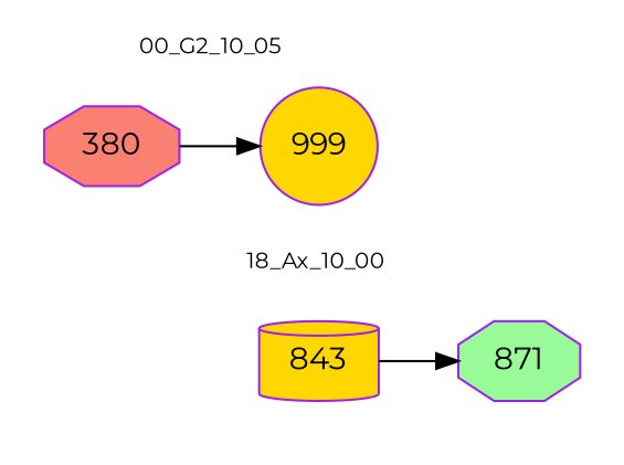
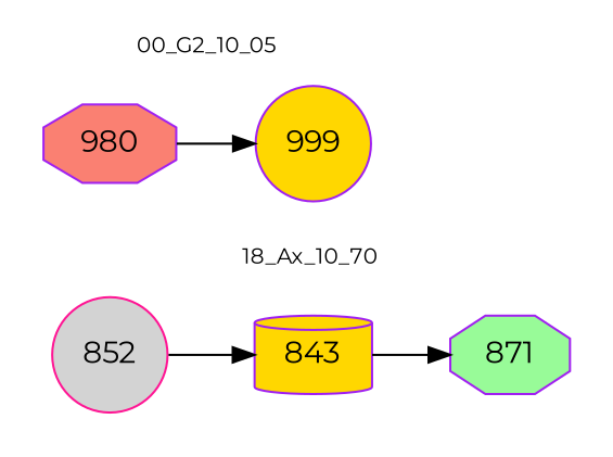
  digraph {
    fontname=Montserrat
    rankdir=LR
    node [color=purple fillcolor=gold fontname=Montserrat shape=circle style=filled]
    edge [color=black fontname=Montserrat]
+   n1 [color=deeppink fillcolor=lightgrey label=852]
    n2 [label=843 shape=cylinder]
    n3 [fillcolor=palegreen label=871 shape=octagon]
-   n4 [fillcolor=salmon label=380 shape=octagon]
+   n4 [fillcolor=salmon label=980 shape=octagon]
    n5 [label=999]
    subgraph cluster_1 {
      color=white
      fontsize=10
-     label="18_Ax_10_00"
+     label="18_Ax_10_70"
+     n1
      n2
      n3
    }
    subgraph cluster_2 {
      color=white
      fontsize=10
      label="00_G2_10_05"
      n4
      n5
    }
+   n1 -> n2
    n2 -> n3
    n4 -> n5
  }
